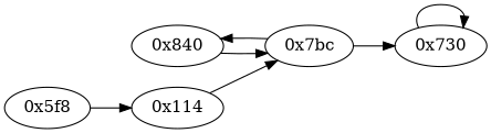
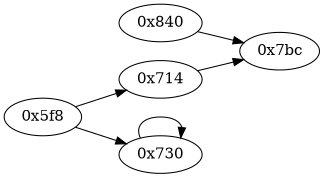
  digraph {
    "edge"="{}"
    file="/Users/mark/Documents//论文//第二篇论文//2018-08-24交论文后的备份/2019/CFG/basic-algorithms/reverse/1528_recovered.dot"
    "graph"="{u'file': u'/Users/mark/Documents//\u8bba\u6587//\u7b2c\u4e8c\u7bc7\u8bba\u6587//2018-08-24\u4ea4\u8bba\u6587\u540e\u7684\u5907\u4efd/2019/CFG/basic-algorithms/reverse/1528_recovered.dot'}"
    "node"="{u'opcode': u''}"
    rankdir=LR
    n1 [label="0x840" opcode="[u'ldr', u'ldr', u'smull', u'asr', u'add', u'add', u'sub', u'str', u'ldr', u'b']"]
    "0x7bc" [opcode="[u'str', u'str', u'ldr', u'ldr', u'ldr', u'cmp', u'mov', u'b']"]
-   "0x714" [opcode="[u'ldr', u'str', u'ldr', u'b']" label="0x114"]
+   "0x714" [opcode="[u'ldr', u'str', u'ldr', u'b']"]
    "0x730" [opcode="[u'ldr', u'cmp', u'mov', u'mov', u'b']"]
    "0x5f8" [opcode="[u'push', u'add', u'sub', u'mov', u'add', u'ldr', u'str', u'ldr', u'ldr', u'ldr', u'add', u'b']"]
    n1 -> "0x7bc"
-   "0x7bc" -> n1
    "0x714" -> "0x7bc"
    "0x730" -> "0x730"
    "0x5f8" -> "0x714"
-   "0x7bc" -> "0x730"
+   "0x5f8" -> "0x730"
  }
